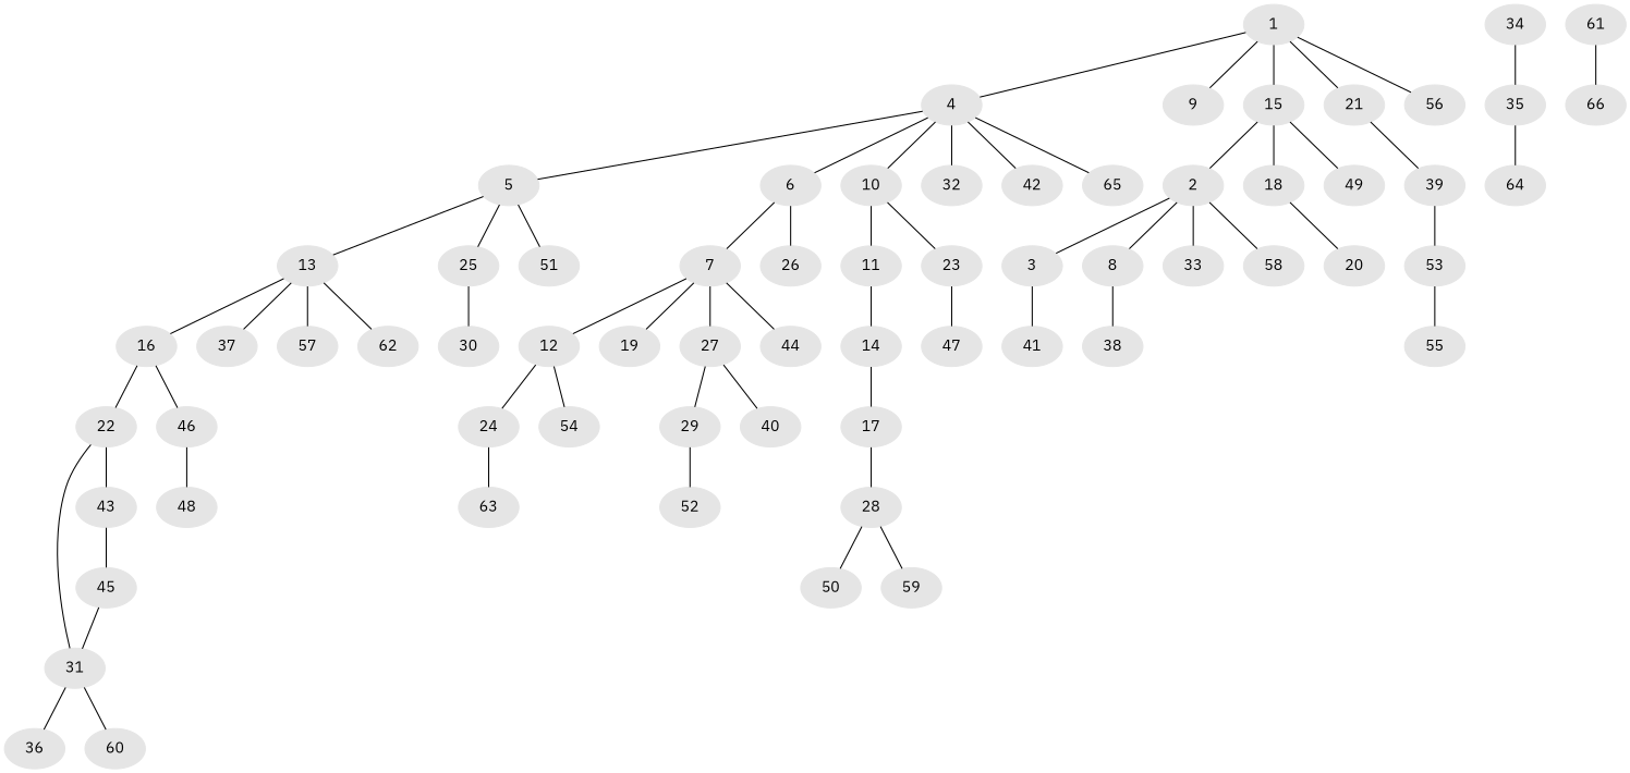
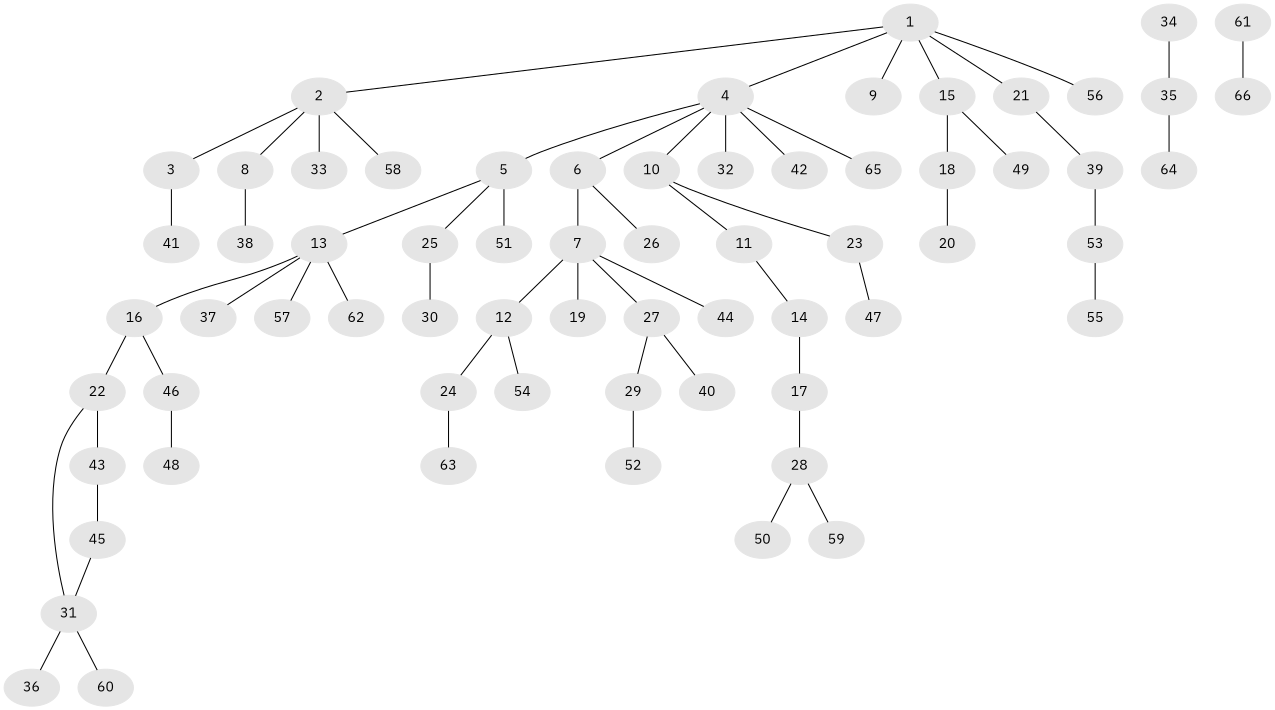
  graph {
    fontname="IBM Plex Sans"
    node [color=gray90 fontname="IBM Plex Sans" style=filled]
    edge [fontname="IBM Plex Sans"]
    1
    2
    4
    9
    15
    21
    56
    3
    8
    33
    58
    5
    6
    10
    32
    42
    65
    18
    49
    39
    41
    38
    13
    25
    51
    7
    26
    11
    23
    16
    37
    57
    62
    30
    12
    19
    27
    44
    24
    54
    29
    40
    14
    47
    17
    63
    22
    46
    28
    20
    31
    43
    48
    50
    59
    53
    36
    60
    45
    52
    34
    35
    64
    55
    61
    66
-   15 -- 2
+   1 -- 2
    1 -- 4
    1 -- 9
    1 -- 15
    1 -- 21
    1 -- 56
    2 -- 3
    2 -- 8
    2 -- 33
    2 -- 58
    4 -- 5
    4 -- 6
    4 -- 10
    4 -- 32
    4 -- 42
    4 -- 65
    15 -- 18
    15 -- 49
    21 -- 39
    3 -- 41
    8 -- 38
    5 -- 13
    5 -- 25
    5 -- 51
    6 -- 7
    6 -- 26
    10 -- 11
    10 -- 23
    18 -- 20
    39 -- 53
    13 -- 16
    13 -- 37
    13 -- 57
    13 -- 62
    25 -- 30
    7 -- 12
    7 -- 19
    7 -- 27
    7 -- 44
    11 -- 14
    23 -- 47
    16 -- 22
    16 -- 46
    12 -- 24
    12 -- 54
    27 -- 29
    27 -- 40
    24 -- 63
    29 -- 52
    14 -- 17
    17 -- 28
    22 -- 31
    22 -- 43
    46 -- 48
    28 -- 50
    28 -- 59
    31 -- 36
    31 -- 60
    43 -- 45
    53 -- 55
    45 -- 31
    34 -- 35
    35 -- 64
    61 -- 66
  }
